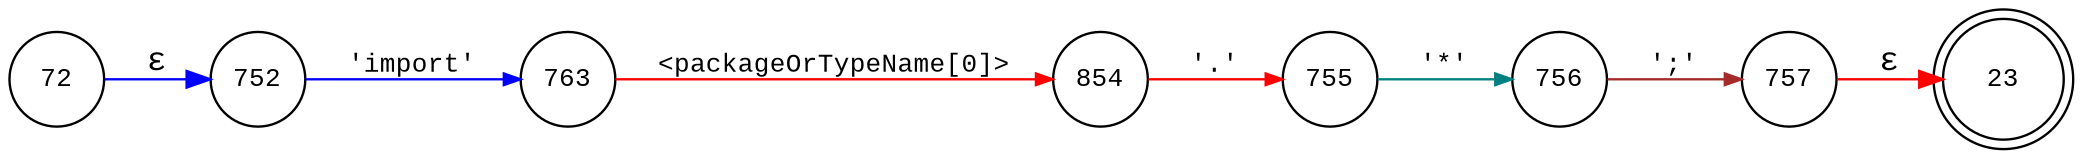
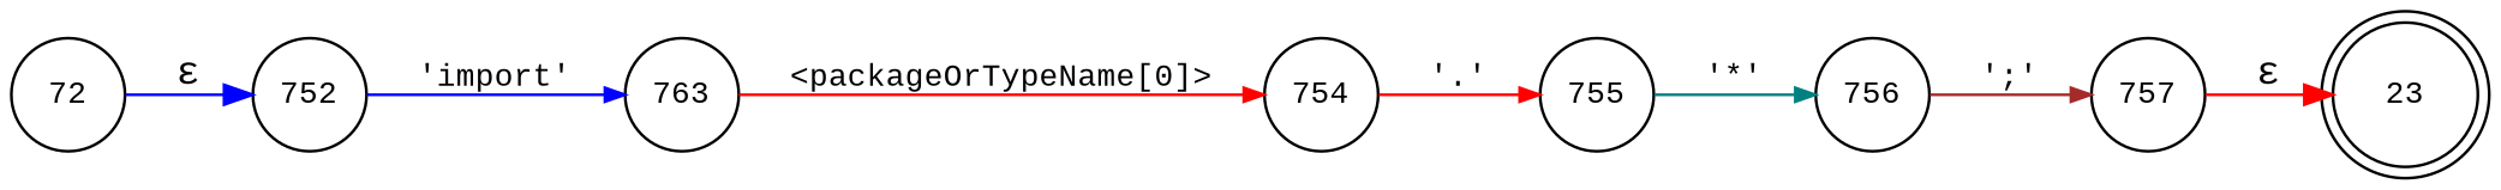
  digraph {
    fontname="Liberation Mono"
    rankdir=LR
    node [fixedsize=true fontname="Liberation Mono" fontsize=11 shape=circle peripheries=1]
    edge [arrowhead=normal arrowsize=.7 color=red fontname="Liberation Mono" fontsize=11]
    n1 [label=23 shape=doublecircle width=.6 peripheries=""]
    n2 [label=752 width=.55]
    n3 [label=763 width=.55]
-   n4 [label=854 width=.55]
+   n4 [label=754 width=.55]
    n5 [label=755 width=.55]
    n6 [label=756 width=.55]
    n7 [label=757 width=.55]
    n8 [label=72 width=.55]
    n2 -> n3 [color=blue label="'import'"]
    n3 -> n4 [label="<packageOrTypeName[0]>"]
    n4 -> n5 [label="'.'"]
    n5 -> n6 [color=teal label="'*'"]
    n6 -> n7 [color=brown label="';'"]
    n7 -> n1 [label="&epsilon;" arrowhead="" arrowsize="" fontsize=""]
    n8 -> n2 [color=blue label="&epsilon;" arrowhead="" arrowsize="" fontsize=""]
  }
